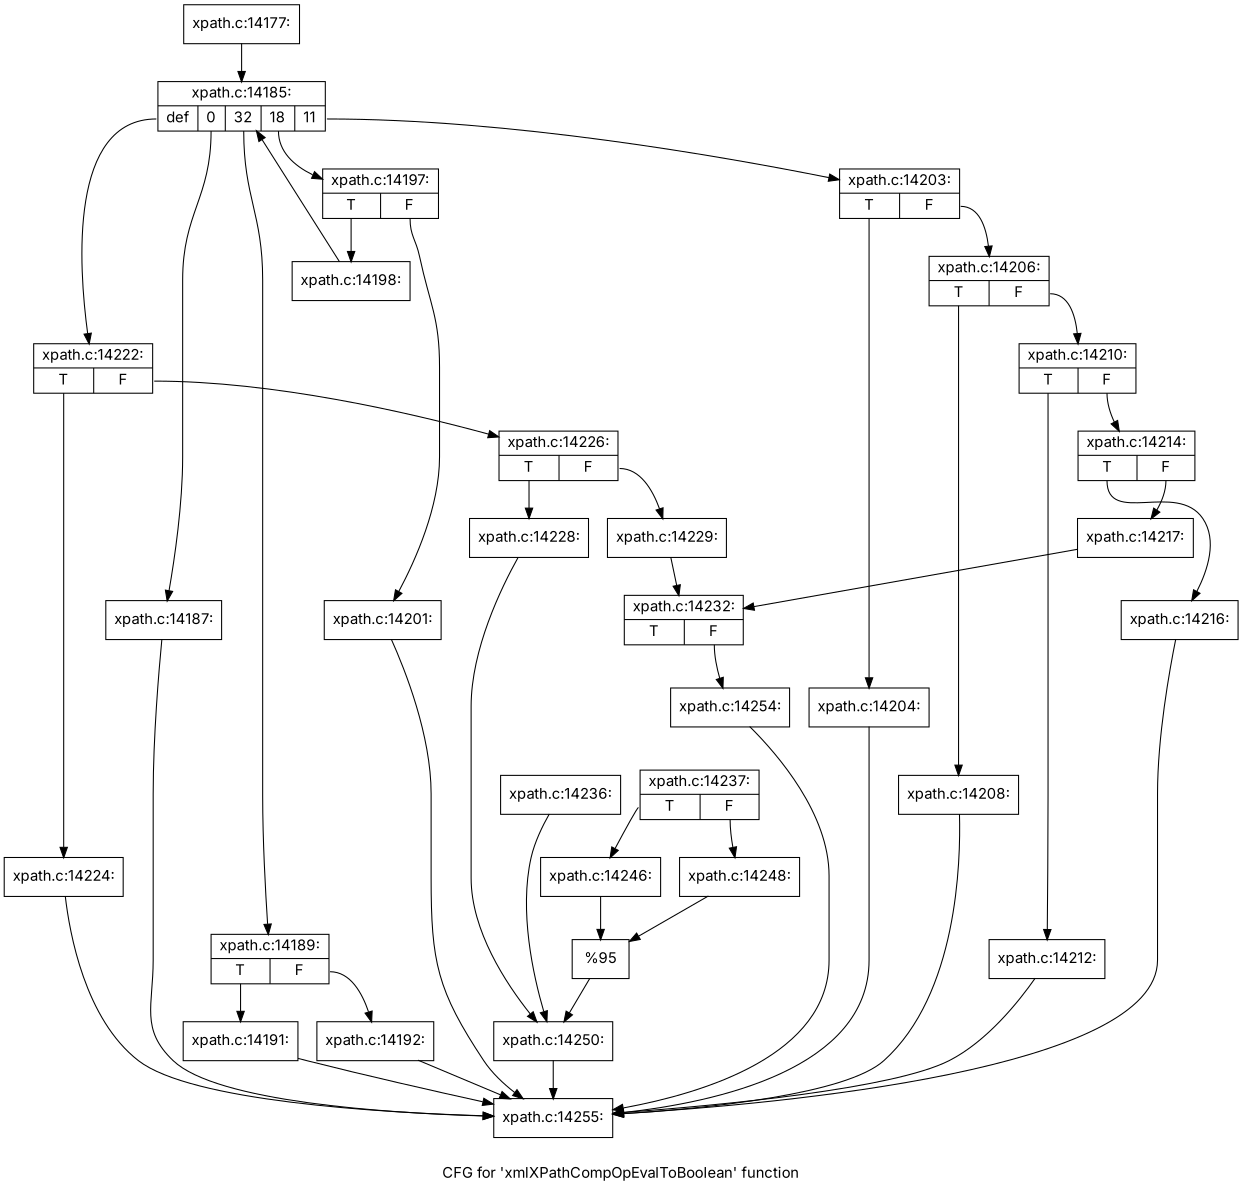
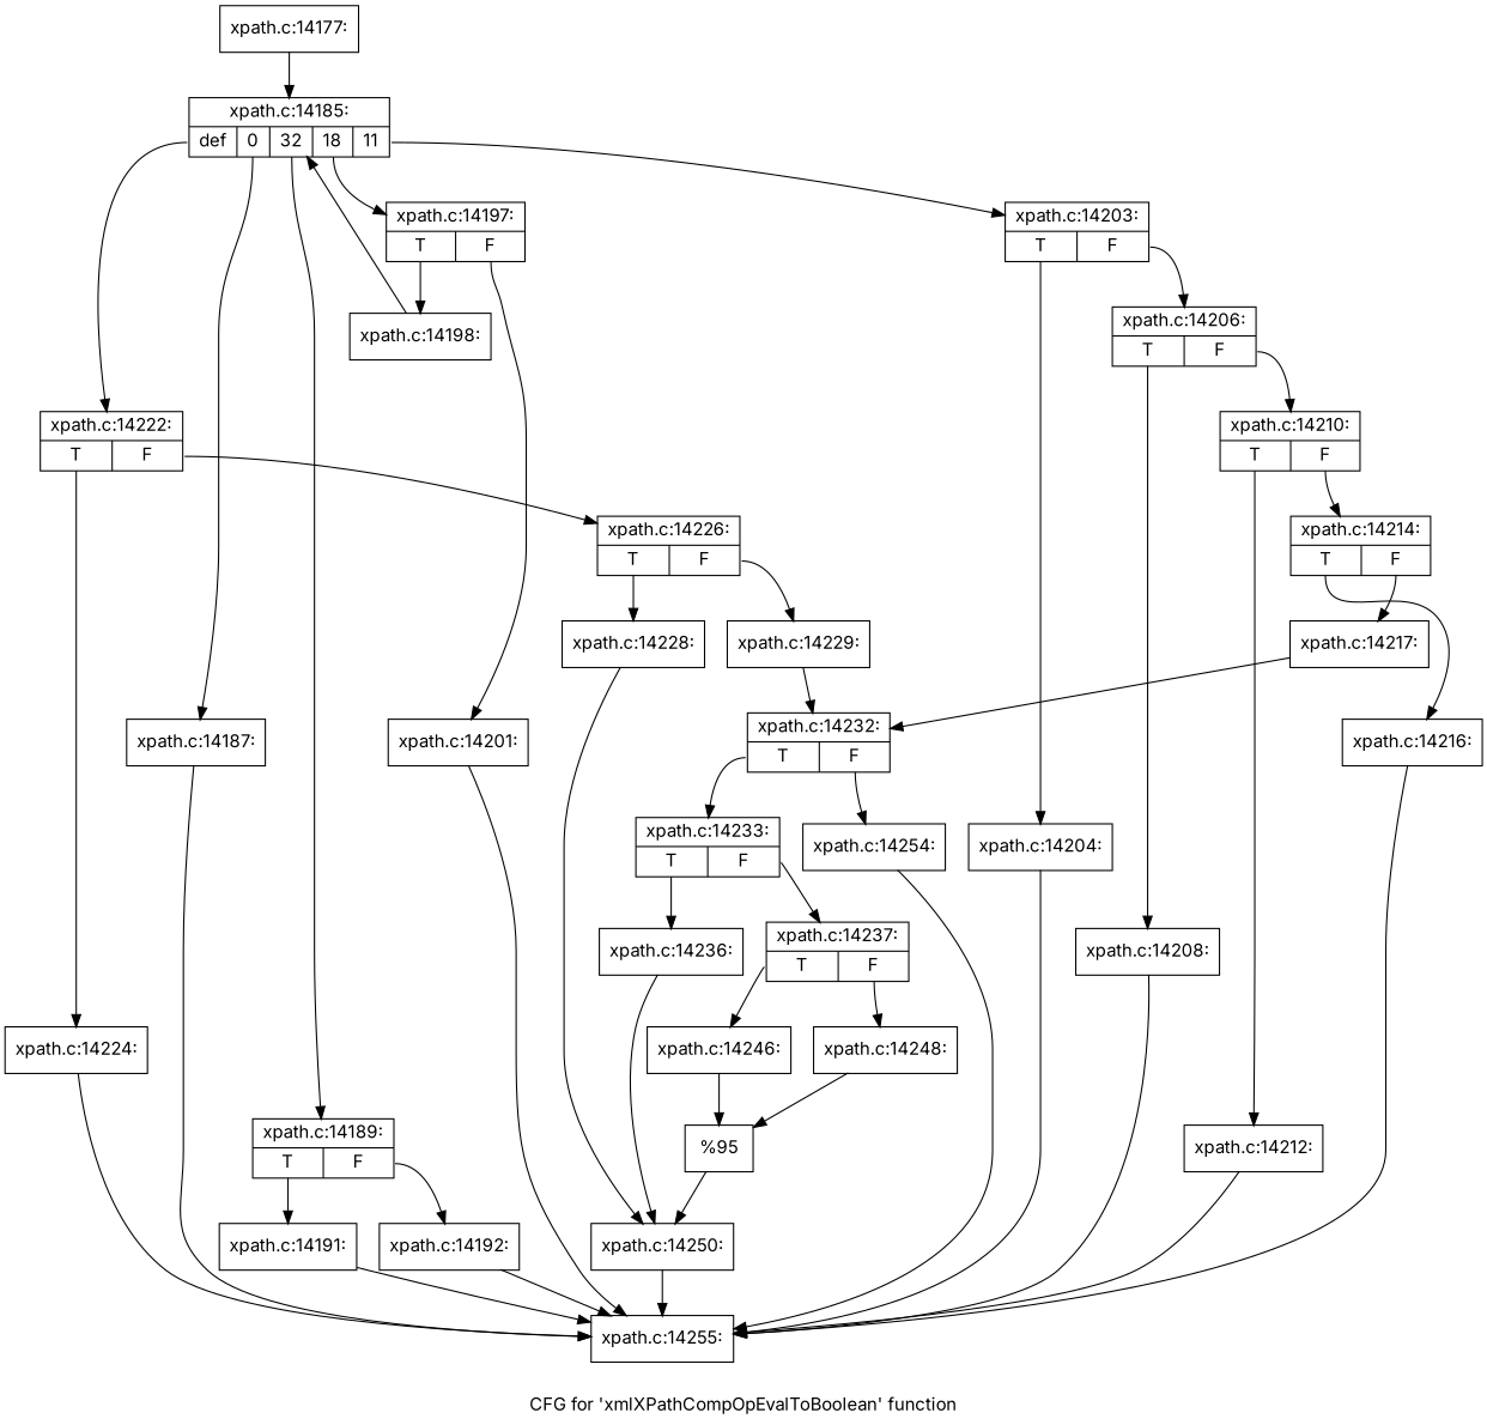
  digraph {
    fontname=Inter
    label="CFG for 'xmlXPathCompOpEvalToBoolean' function"
    node [fontname=Inter shape=record]
    edge [fontname=Inter]
    n1 [label="{xpath.c:14177:}"]
    n2 [label="{xpath.c:14185:|{<s0>def|<s1>0|<s2>32|<s3>18|<s4>11}}"]
    n3 [label="{xpath.c:14222:|{<s0>T|<s1>F}}"]
    n4 [label="{xpath.c:14187:}"]
    n5 [label="{xpath.c:14189:|{<s0>T|<s1>F}}"]
    n6 [label="{xpath.c:14197:|{<s0>T|<s1>F}}"]
    n7 [label="{xpath.c:14203:|{<s0>T|<s1>F}}"]
    n8 [label="{xpath.c:14224:}"]
    n9 [label="{xpath.c:14226:|{<s0>T|<s1>F}}"]
    n10 [label="{xpath.c:14255:}"]
    n11 [label="{xpath.c:14191:}"]
    n12 [label="{xpath.c:14192:}"]
    n13 [label="{xpath.c:14198:}"]
    n14 [label="{xpath.c:14201:}"]
    n15 [label="{xpath.c:14204:}"]
    n16 [label="{xpath.c:14206:|{<s0>T|<s1>F}}"]
    n17 [label="{xpath.c:14228:}"]
    n18 [label="{xpath.c:14229:}"]
    n19 [label="{xpath.c:14208:}"]
    n20 [label="{xpath.c:14210:|{<s0>T|<s1>F}}"]
    n21 [label="{xpath.c:14212:}"]
    n22 [label="{xpath.c:14214:|{<s0>T|<s1>F}}"]
    n23 [label="{xpath.c:14216:}"]
    n24 [label="{xpath.c:14217:}"]
    n25 [label="{xpath.c:14232:|{<s0>T|<s1>F}}"]
+   n26 [label="{xpath.c:14233:|{<s0>T|<s1>F}}"]
    n27 [label="{xpath.c:14254:}"]
    n28 [label="{xpath.c:14236:}"]
    n29 [label="{xpath.c:14237:|{<s0>T|<s1>F}}"]
    n30 [label="{xpath.c:14250:}"]
    n31 [label="{xpath.c:14246:}"]
    n32 [label="{xpath.c:14248:}"]
    n33 [label="{%95}"]
    n1 -> n2
    n2 -> n3 [tailport=s0]
    n2 -> n4 [tailport=s1]
    n2 -> n5 [tailport=s2]
    n2 -> n6 [tailport=s3]
    n2 -> n7 [tailport=s4]
    n3 -> n8 [tailport=s0]
    n3 -> n9 [tailport=s1]
    n4 -> n10
    n5 -> n11 [tailport=s0]
    n5 -> n12 [tailport=s1]
    n6 -> n13 [tailport=s0]
    n6 -> n14 [tailport=s1]
    n7 -> n15 [tailport=s0]
    n7 -> n16 [tailport=s1]
    n8 -> n10
    n9 -> n17 [tailport=s0]
    n9 -> n18 [tailport=s1]
    n11 -> n10
    n12 -> n10
    n13 -> n2
    n14 -> n10
    n15 -> n10
    n16 -> n19 [tailport=s0]
    n16 -> n20 [tailport=s1]
    n17 -> n30
    n18 -> n25
    n19 -> n10
    n20 -> n21 [tailport=s0]
    n20 -> n22 [tailport=s1]
    n21 -> n10
    n22 -> n23 [tailport=s0]
    n22 -> n24 [tailport=s1]
    n23 -> n10
    n24 -> n25
+   n25 -> n26 [tailport=s0]
    n25 -> n27 [tailport=s1]
+   n26 -> n28 [tailport=s0]
+   n26 -> n29 [tailport=s1]
    n27 -> n10
    n28 -> n30
    n29 -> n31 [tailport=s0]
    n29 -> n32 [tailport=s1]
    n30 -> n10
    n31 -> n33
    n32 -> n33
    n33 -> n30
  }
